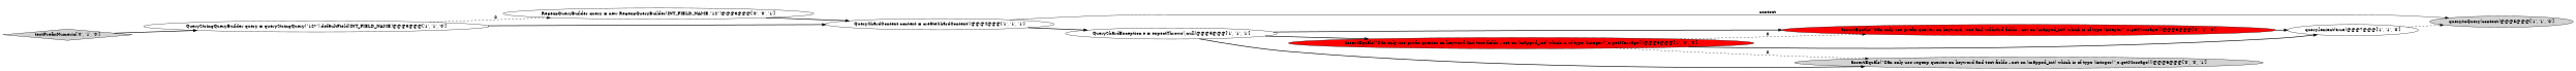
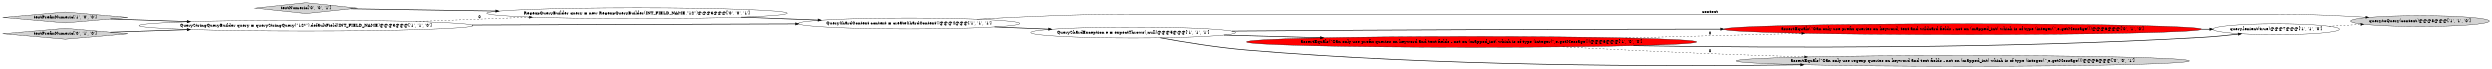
  digraph {
    rankdir=LR
    node [fillcolor=lightgray shape=ellipse style=filled]
    edge [style=bold]
    n1 [label="query.toQuery(context)@@@8@@@['1', '1', '0']"]
+   n2 [label="testNumeric['0', '0', '1']" shape=diamond]
    n3 [fillcolor=white label="RegexpQueryBuilder query = new RegexpQueryBuilder(INT_FIELD_NAME,\"12\")@@@3@@@['0', '0', '1']"]
    n4 [fillcolor=white label="QueryShardContext context = createShardContext()@@@4@@@['1', '1', '1']"]
    n5 [fillcolor=white label="QueryShardException e = expectThrows(,null)@@@5@@@['1', '1', '1']"]
    n6 [label="assertEquals(\"Can only use regexp queries on keyword and text fields - not on (mapped_int( which is of type (integer(\",e.getMessage())@@@6@@@['0', '0', '1']"]
    n7 [fillcolor=red label="assertEquals(\"Can only use prefix queries on keyword, text and wildcard fields - not on (mapped_int( which is of type (integer(\",e.getMessage())@@@6@@@['0', '1', '0']"]
    n8 [fillcolor=red label="assertEquals(\"Can only use prefix queries on keyword and text fields - not on (mapped_int( which is of type (integer(\",e.getMessage())@@@6@@@['1', '0', '0']"]
    n9 [fillcolor=white label="query.lenient(true)@@@7@@@['1', '1', '0']"]
    n10 [fillcolor=white label="QueryStringQueryBuilder query = queryStringQuery(\"12*\").defaultField(INT_FIELD_NAME)@@@3@@@['1', '1', '0']"]
+   n11 [label="testPrefixNumeric['1', '0', '0']" shape=diamond]
    n12 [label="testPrefixNumeric['0', '1', '0']" shape=diamond]
+   n2 -> n3
    n3 -> n4
    n4 -> n1 [label=context style=solid]
    n4 -> n5
    n5 -> n6
    n5 -> n7
    n5 -> n8
    n7 -> n9
    n8 -> n6 [label=0 style=dashed]
    n8 -> n7 [label=0 style=dashed]
    n8 -> n9
    n9 -> n1 [style=dashed]
    n10 -> n3 [label=0 style=dashed]
    n10 -> n4
+   n11 -> n10
    n12 -> n10
  }
